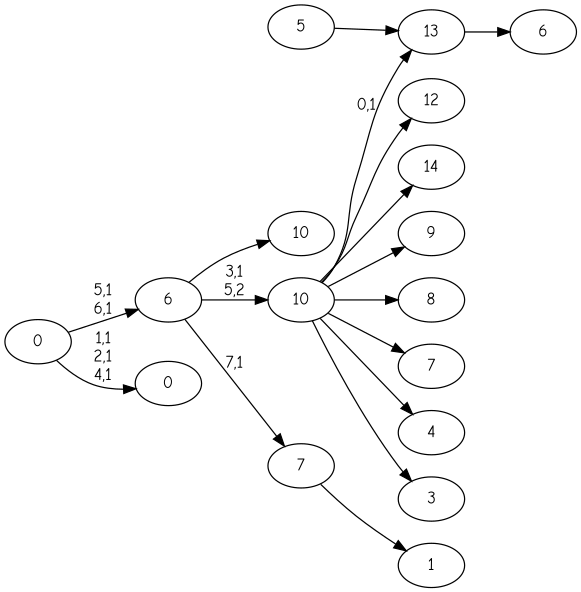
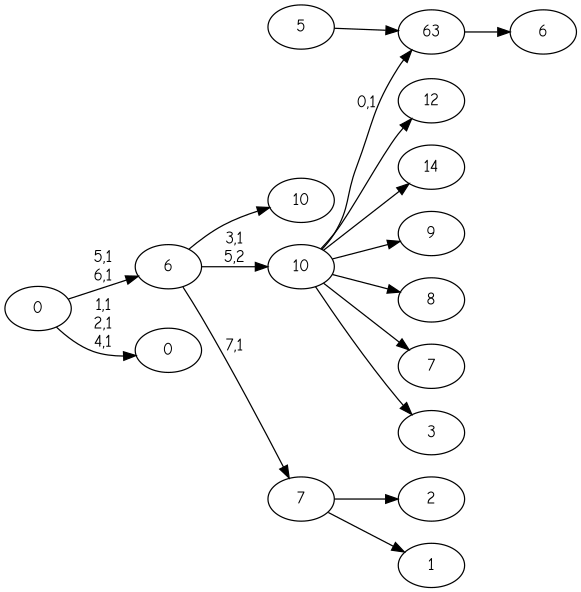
  digraph {
    fontname="Comic Neue"
    rankdir=LR
    node [fontname="Comic Neue"]
    edge [fontname="Comic Neue"]
    n1 [label=12]
    n2 [label=14]
    n3 [label=10]
    n4 [label=9]
    n5 [label=8]
    n6 [label=7]
    n7 [label=6]
    n8 [label=5]
-   13
-   n10 [label=4]
+   13 [label=63]
    n11 [label=3]
    10
+   n13 [label=2]
    n14 [label=1]
    7
    6
    n17 [label=0]
    0
    n8 -> 13
    13 -> n7
    10 -> n1
    10 -> n2
    10 -> n4
    10 -> n5
    10 -> n6
    10 -> 13 [label="0,1"]
-   10 -> n10
    10 -> n11
+   7 -> n13
    7 -> n14
    6 -> n3
    6 -> 10 [label="3,1\n5,2"]
    6 -> 7 [label="7,1"]
    0 -> 6 [label="5,1\n6,1"]
    0 -> n17 [label="1,1\n2,1\n4,1"]
  }
